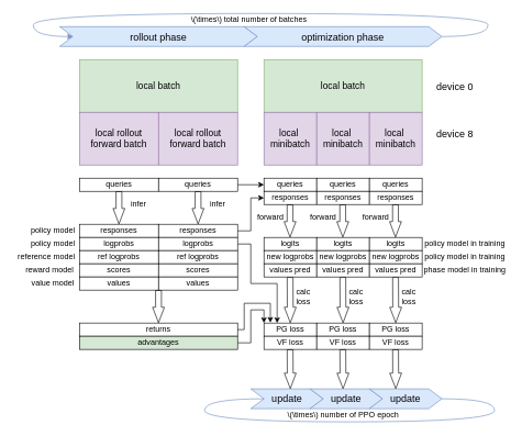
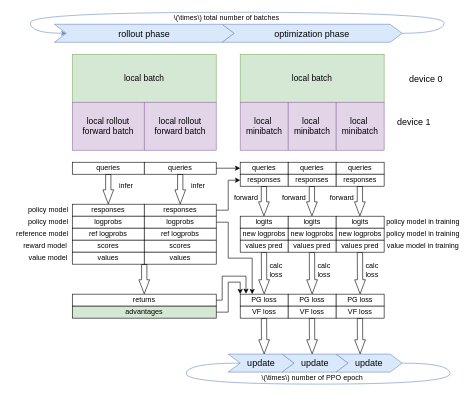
  <mxCell id="0" />
  <mxCell id="1" parent="0" />
  <mxCell id="2" value="local batch" style="rounded=0;whiteSpace=wrap;html=1;fillColor=#d5e8d4;strokeColor=#82b366;fontSize=14;" vertex="1" parent="1"><mxGeometry x="120" y="90" width="240" height="80" as="geometry" /></mxCell>
  <mxCell id="3" value="local rollout&lt;div&gt;forward batch&lt;/div&gt;" style="rounded=0;whiteSpace=wrap;html=1;fillColor=#e1d5e7;strokeColor=#9673a6;fontSize=14;" vertex="1" parent="1"><mxGeometry x="120" y="170" width="120" height="80" as="geometry" /></mxCell>
  <mxCell id="4" value="local rollout&lt;div&gt;forward batch&lt;/div&gt;" style="rounded=0;whiteSpace=wrap;html=1;fillColor=#e1d5e7;strokeColor=#9673a6;fontSize=14;" vertex="1" parent="1"><mxGeometry x="240" y="170" width="120" height="80" as="geometry" /></mxCell>
  <mxCell id="5" value="queries" style="rounded=0;whiteSpace=wrap;html=1;" vertex="1" parent="1"><mxGeometry x="120" y="270" width="120" height="20" as="geometry" /></mxCell>
  <mxCell id="6" value="" style="shape=flexArrow;endArrow=classic;html=1;rounded=0;exitX=0.5;exitY=1;exitDx=0;exitDy=0;endWidth=8.077;endSize=7.504;width=8.846;entryX=0.5;entryY=0;entryDx=0;entryDy=0;" edge="1" parent="1" source="5" target="7"><mxGeometry width="50" height="50" relative="1" as="geometry"><mxPoint x="190" y="330" as="sourcePoint" /><mxPoint x="180" y="340" as="targetPoint" /><Array as="points" /></mxGeometry></mxCell>
  <mxCell id="7" value="responses" style="rounded=0;whiteSpace=wrap;html=1;" vertex="1" parent="1"><mxGeometry x="120" y="340" width="120" height="20" as="geometry" /></mxCell>
  <mxCell id="8" value="logprobs" style="rounded=0;whiteSpace=wrap;html=1;" vertex="1" parent="1"><mxGeometry x="120" y="360" width="120" height="20" as="geometry" /></mxCell>
  <mxCell id="9" value="ref logprobs" style="rounded=0;whiteSpace=wrap;html=1;" vertex="1" parent="1"><mxGeometry x="120" y="380" width="120" height="20" as="geometry" /></mxCell>
  <mxCell id="10" value="local batch" style="rounded=0;whiteSpace=wrap;html=1;fillColor=#d5e8d4;strokeColor=#82b366;fontSize=14;" vertex="1" parent="1"><mxGeometry x="400" y="90" width="240" height="80" as="geometry" /></mxCell>
  <mxCell id="11" value="local&amp;nbsp;&lt;div&gt;minibatch&lt;/div&gt;" style="rounded=0;whiteSpace=wrap;html=1;fillColor=#e1d5e7;strokeColor=#9673a6;fontSize=14;" vertex="1" parent="1"><mxGeometry x="400" y="170" width="80" height="80" as="geometry" /></mxCell>
  <mxCell id="12" value="local&amp;nbsp;&lt;div&gt;minibatch&lt;/div&gt;" style="rounded=0;whiteSpace=wrap;html=1;fillColor=#e1d5e7;strokeColor=#9673a6;fontSize=14;" vertex="1" parent="1"><mxGeometry x="480" y="170" width="80" height="80" as="geometry" /></mxCell>
- <mxCell id="13" value="device 0" style="text;html=1;align=center;verticalAlign=middle;whiteSpace=wrap;rounded=0;fontSize=15;" vertex="1" parent="1"><mxGeometry x="640" y="117.5" width="100" height="25" as="geometry" /></mxCell>
- <mxCell id="14" value="device 8" style="text;html=1;align=center;verticalAlign=middle;whiteSpace=wrap;rounded=0;fontSize=15;" vertex="1" parent="1"><mxGeometry x="640" y="190" width="100" height="25" as="geometry" /></mxCell>
+ <mxCell id="13" value="device 0" style="text;html=1;align=center;verticalAlign=middle;whiteSpace=wrap;rounded=0;fontSize=15;" vertex="1" parent="1"><mxGeometry x="660" y="117.5" width="100" height="25" as="geometry" /></mxCell>
+ <mxCell id="14" value="device 1" style="text;html=1;align=center;verticalAlign=middle;whiteSpace=wrap;rounded=0;fontSize=15;" vertex="1" parent="1"><mxGeometry x="640" y="190" width="100" height="25" as="geometry" /></mxCell>
  <mxCell id="15" value="rollout phase" style="shape=step;perimeter=stepPerimeter;whiteSpace=wrap;html=1;fixedSize=1;fontSize=15;fillColor=#dae8fc;strokeColor=#6c8ebf;" vertex="1" parent="1"><mxGeometry x="90" y="40" width="300" height="30" as="geometry" /></mxCell>
  <mxCell id="16" style="edgeStyle=orthogonalEdgeStyle;rounded=0;orthogonalLoop=1;jettySize=auto;html=1;exitX=1;exitY=0.5;exitDx=0;exitDy=0;entryX=0;entryY=0.5;entryDx=0;entryDy=0;curved=1;endArrow=classic;startFill=0;fillColor=#dae8fc;strokeColor=#6c8ebf;" edge="1" parent="1" source="17" target="15"><mxGeometry relative="1" as="geometry"><Array as="points"><mxPoint x="740" y="55" /><mxPoint x="740" y="20" /><mxPoint x="50" y="20" /><mxPoint x="50" y="55" /></Array></mxGeometry></mxCell>
  <mxCell id="17" value="optimization phase" style="shape=step;perimeter=stepPerimeter;whiteSpace=wrap;html=1;fixedSize=1;fontSize=15;fillColor=#dae8fc;strokeColor=#6c8ebf;" vertex="1" parent="1"><mxGeometry x="370" y="40" width="300" height="30" as="geometry" /></mxCell>
  <mxCell id="18" style="edgeStyle=orthogonalEdgeStyle;rounded=0;orthogonalLoop=1;jettySize=auto;html=1;exitX=1;exitY=0.5;exitDx=0;exitDy=0;entryX=0;entryY=0.5;entryDx=0;entryDy=0;" edge="1" parent="1" source="19" target="36"><mxGeometry relative="1" as="geometry" /></mxCell>
  <mxCell id="19" value="queries" style="rounded=0;whiteSpace=wrap;html=1;" vertex="1" parent="1"><mxGeometry x="240" y="270" width="120" height="20" as="geometry" /></mxCell>
  <mxCell id="20" value="" style="shape=flexArrow;endArrow=classic;html=1;rounded=0;exitX=0.5;exitY=1;exitDx=0;exitDy=0;endWidth=8.077;endSize=7.504;width=8.846;entryX=0.5;entryY=0;entryDx=0;entryDy=0;" edge="1" parent="1" source="19" target="22"><mxGeometry width="50" height="50" relative="1" as="geometry"><mxPoint x="310" y="330" as="sourcePoint" /><mxPoint x="300" y="340" as="targetPoint" /><Array as="points" /></mxGeometry></mxCell>
  <mxCell id="21" style="edgeStyle=orthogonalEdgeStyle;rounded=0;orthogonalLoop=1;jettySize=auto;html=1;exitX=1;exitY=0.5;exitDx=0;exitDy=0;entryX=0;entryY=0.5;entryDx=0;entryDy=0;" edge="1" parent="1" source="22" target="37"><mxGeometry relative="1" as="geometry" /></mxCell>
  <mxCell id="22" value="responses" style="rounded=0;whiteSpace=wrap;html=1;" vertex="1" parent="1"><mxGeometry x="240" y="340" width="120" height="20" as="geometry" /></mxCell>
  <mxCell id="23" style="edgeStyle=orthogonalEdgeStyle;rounded=0;orthogonalLoop=1;jettySize=auto;html=1;exitX=1;exitY=0.5;exitDx=0;exitDy=0;entryX=0.25;entryY=0;entryDx=0;entryDy=0;" edge="1" parent="1" source="24" target="43"><mxGeometry relative="1" as="geometry"><Array as="points"><mxPoint x="380" y="370" /><mxPoint x="380" y="430" /><mxPoint x="420" y="430" /></Array></mxGeometry></mxCell>
  <mxCell id="24" value="logprobs" style="rounded=0;whiteSpace=wrap;html=1;" vertex="1" parent="1"><mxGeometry x="240" y="360" width="120" height="20" as="geometry" /></mxCell>
  <mxCell id="25" value="ref logprobs" style="rounded=0;whiteSpace=wrap;html=1;" vertex="1" parent="1"><mxGeometry x="240" y="380" width="120" height="20" as="geometry" /></mxCell>
  <mxCell id="26" value="scores" style="rounded=0;whiteSpace=wrap;html=1;" vertex="1" parent="1"><mxGeometry x="120" y="400" width="120" height="20" as="geometry" /></mxCell>
  <mxCell id="27" value="scores" style="rounded=0;whiteSpace=wrap;html=1;" vertex="1" parent="1"><mxGeometry x="240" y="400" width="120" height="20" as="geometry" /></mxCell>
  <mxCell id="28" value="values" style="rounded=0;whiteSpace=wrap;html=1;" vertex="1" parent="1"><mxGeometry x="120" y="420" width="120" height="20" as="geometry" /></mxCell>
  <mxCell id="29" value="values" style="rounded=0;whiteSpace=wrap;html=1;" vertex="1" parent="1"><mxGeometry x="240" y="420" width="120" height="20" as="geometry" /></mxCell>
  <mxCell id="30" value="infer" style="text;html=1;align=center;verticalAlign=middle;whiteSpace=wrap;rounded=0;" vertex="1" parent="1"><mxGeometry x="190" y="300" width="40" height="20" as="geometry" /></mxCell>
  <mxCell id="31" value="infer" style="text;html=1;align=center;verticalAlign=middle;whiteSpace=wrap;rounded=0;" vertex="1" parent="1"><mxGeometry x="310" y="300" width="40" height="20" as="geometry" /></mxCell>
  <mxCell id="32" value="" style="shape=flexArrow;endArrow=classic;html=1;rounded=0;exitX=0.5;exitY=1;exitDx=0;exitDy=0;endWidth=8.077;endSize=7.504;width=8.846;entryX=0.5;entryY=0;entryDx=0;entryDy=0;" edge="1" parent="1"><mxGeometry width="50" height="50" relative="1" as="geometry"><mxPoint x="240" y="440" as="sourcePoint" /><mxPoint x="240" y="490" as="targetPoint" /><Array as="points" /></mxGeometry></mxCell>
  <mxCell id="33" value="returns" style="rounded=0;whiteSpace=wrap;html=1;" vertex="1" parent="1"><mxGeometry x="120" y="490" width="240" height="20" as="geometry" /></mxCell>
  <mxCell id="34" style="edgeStyle=orthogonalEdgeStyle;rounded=0;orthogonalLoop=1;jettySize=auto;html=1;exitX=1;exitY=0.5;exitDx=0;exitDy=0;entryX=0;entryY=0;entryDx=0;entryDy=0;" edge="1" parent="1" source="35" target="43"><mxGeometry relative="1" as="geometry" /></mxCell>
  <mxCell id="35" value="advantages" style="rounded=0;whiteSpace=wrap;html=1;fillColor=#d5e8d4;" vertex="1" parent="1"><mxGeometry x="120" y="510" width="240" height="20" as="geometry" /></mxCell>
  <mxCell id="36" value="queries" style="rounded=0;whiteSpace=wrap;html=1;" vertex="1" parent="1"><mxGeometry x="400" y="270" width="80" height="20" as="geometry" /></mxCell>
  <mxCell id="37" value="responses" style="rounded=0;whiteSpace=wrap;html=1;" vertex="1" parent="1"><mxGeometry x="400" y="290" width="80" height="20" as="geometry" /></mxCell>
  <mxCell id="38" value="" style="shape=flexArrow;endArrow=classic;html=1;rounded=0;exitX=0.5;exitY=1;exitDx=0;exitDy=0;endWidth=8.077;endSize=7.504;width=8.846;entryX=0.5;entryY=0;entryDx=0;entryDy=0;" edge="1" parent="1"><mxGeometry width="50" height="50" relative="1" as="geometry"><mxPoint x="439.58" y="310" as="sourcePoint" /><mxPoint x="439.58" y="360" as="targetPoint" /><Array as="points" /></mxGeometry></mxCell>
  <mxCell id="39" value="forward" style="text;html=1;align=center;verticalAlign=middle;whiteSpace=wrap;rounded=0;" vertex="1" parent="1"><mxGeometry x="390" y="320" width="40" height="20" as="geometry" /></mxCell>
  <mxCell id="40" value="logits" style="rounded=0;whiteSpace=wrap;html=1;" vertex="1" parent="1"><mxGeometry x="400" y="360" width="80" height="20" as="geometry" /></mxCell>
  <mxCell id="41" value="local&amp;nbsp;&lt;div&gt;minibatch&lt;/div&gt;" style="rounded=0;whiteSpace=wrap;html=1;fillColor=#e1d5e7;strokeColor=#9673a6;fontSize=14;" vertex="1" parent="1"><mxGeometry x="560" y="170" width="80" height="80" as="geometry" /></mxCell>
  <mxCell id="42" value="new logprobs" style="rounded=0;whiteSpace=wrap;html=1;" vertex="1" parent="1"><mxGeometry x="400" y="380" width="80" height="20" as="geometry" /></mxCell>
  <mxCell id="43" value="PG loss" style="rounded=0;whiteSpace=wrap;html=1;" vertex="1" parent="1"><mxGeometry x="400" y="490" width="80" height="20" as="geometry" /></mxCell>
  <mxCell id="44" value="VF loss" style="rounded=0;whiteSpace=wrap;html=1;" vertex="1" parent="1"><mxGeometry x="400" y="510" width="80" height="20" as="geometry" /></mxCell>
  <mxCell id="45" value="queries" style="rounded=0;whiteSpace=wrap;html=1;" vertex="1" parent="1"><mxGeometry x="480" y="270" width="80" height="20" as="geometry" /></mxCell>
  <mxCell id="46" value="responses" style="rounded=0;whiteSpace=wrap;html=1;" vertex="1" parent="1"><mxGeometry x="480" y="290" width="80" height="20" as="geometry" /></mxCell>
  <mxCell id="47" value="" style="shape=flexArrow;endArrow=classic;html=1;rounded=0;exitX=0.5;exitY=1;exitDx=0;exitDy=0;endWidth=8.077;endSize=7.504;width=8.846;entryX=0.5;entryY=0;entryDx=0;entryDy=0;" edge="1" parent="1"><mxGeometry width="50" height="50" relative="1" as="geometry"><mxPoint x="519.58" y="310" as="sourcePoint" /><mxPoint x="519.58" y="360" as="targetPoint" /><Array as="points" /></mxGeometry></mxCell>
  <mxCell id="48" value="forward" style="text;html=1;align=center;verticalAlign=middle;whiteSpace=wrap;rounded=0;" vertex="1" parent="1"><mxGeometry x="470" y="320" width="40" height="20" as="geometry" /></mxCell>
  <mxCell id="49" value="logits" style="rounded=0;whiteSpace=wrap;html=1;" vertex="1" parent="1"><mxGeometry x="480" y="360" width="80" height="20" as="geometry" /></mxCell>
  <mxCell id="50" value="new logprobs" style="rounded=0;whiteSpace=wrap;html=1;" vertex="1" parent="1"><mxGeometry x="480" y="380" width="80" height="20" as="geometry" /></mxCell>
  <mxCell id="51" value="PG loss" style="rounded=0;whiteSpace=wrap;html=1;" vertex="1" parent="1"><mxGeometry x="480" y="490" width="80" height="20" as="geometry" /></mxCell>
  <mxCell id="52" value="VF loss" style="rounded=0;whiteSpace=wrap;html=1;" vertex="1" parent="1"><mxGeometry x="480" y="510" width="80" height="20" as="geometry" /></mxCell>
  <mxCell id="53" value="queries" style="rounded=0;whiteSpace=wrap;html=1;" vertex="1" parent="1"><mxGeometry x="560" y="270" width="80" height="20" as="geometry" /></mxCell>
  <mxCell id="54" value="responses" style="rounded=0;whiteSpace=wrap;html=1;" vertex="1" parent="1"><mxGeometry x="560" y="290" width="80" height="20" as="geometry" /></mxCell>
  <mxCell id="55" value="" style="shape=flexArrow;endArrow=classic;html=1;rounded=0;exitX=0.5;exitY=1;exitDx=0;exitDy=0;endWidth=8.077;endSize=7.504;width=8.846;entryX=0.5;entryY=0;entryDx=0;entryDy=0;" edge="1" parent="1"><mxGeometry width="50" height="50" relative="1" as="geometry"><mxPoint x="599.58" y="310" as="sourcePoint" /><mxPoint x="599.58" y="360" as="targetPoint" /><Array as="points" /></mxGeometry></mxCell>
  <mxCell id="56" value="forward" style="text;html=1;align=center;verticalAlign=middle;whiteSpace=wrap;rounded=0;" vertex="1" parent="1"><mxGeometry x="550" y="320" width="40" height="20" as="geometry" /></mxCell>
  <mxCell id="57" value="logits" style="rounded=0;whiteSpace=wrap;html=1;" vertex="1" parent="1"><mxGeometry x="560" y="360" width="80" height="20" as="geometry" /></mxCell>
  <mxCell id="58" value="new logprobs" style="rounded=0;whiteSpace=wrap;html=1;" vertex="1" parent="1"><mxGeometry x="560" y="380" width="80" height="20" as="geometry" /></mxCell>
  <mxCell id="59" value="PG loss" style="rounded=0;whiteSpace=wrap;html=1;" vertex="1" parent="1"><mxGeometry x="560" y="490" width="80" height="20" as="geometry" /></mxCell>
  <mxCell id="60" value="VF loss" style="rounded=0;whiteSpace=wrap;html=1;" vertex="1" parent="1"><mxGeometry x="560" y="510" width="80" height="20" as="geometry" /></mxCell>
  <mxCell id="61" value="" style="shape=flexArrow;endArrow=classic;html=1;rounded=0;exitX=0.5;exitY=1;exitDx=0;exitDy=0;endWidth=8.077;endSize=7.504;width=8.846;" edge="1" parent="1"><mxGeometry width="50" height="50" relative="1" as="geometry"><mxPoint x="439.66" y="420" as="sourcePoint" /><mxPoint x="440" y="490" as="targetPoint" /><Array as="points" /></mxGeometry></mxCell>
  <mxCell id="62" value="" style="shape=flexArrow;endArrow=classic;html=1;rounded=0;exitX=0.5;exitY=1;exitDx=0;exitDy=0;endWidth=8.077;endSize=7.504;width=8.846;" edge="1" parent="1"><mxGeometry width="50" height="50" relative="1" as="geometry"><mxPoint x="519.66" y="420" as="sourcePoint" /><mxPoint x="520" y="490" as="targetPoint" /><Array as="points" /></mxGeometry></mxCell>
  <mxCell id="63" value="" style="shape=flexArrow;endArrow=classic;html=1;rounded=0;endWidth=8.077;endSize=7.504;width=8.846;entryX=0.5;entryY=0;entryDx=0;entryDy=0;" edge="1" parent="1" target="59"><mxGeometry width="50" height="50" relative="1" as="geometry"><mxPoint x="599.66" y="420" as="sourcePoint" /><mxPoint x="599.66" y="480" as="targetPoint" /><Array as="points" /></mxGeometry></mxCell>
  <mxCell id="64" value="values pred" style="rounded=0;whiteSpace=wrap;html=1;" vertex="1" parent="1"><mxGeometry x="400" y="400" width="80" height="20" as="geometry" /></mxCell>
  <mxCell id="65" value="values pred" style="rounded=0;whiteSpace=wrap;html=1;" vertex="1" parent="1"><mxGeometry x="480" y="400" width="80" height="20" as="geometry" /></mxCell>
  <mxCell id="66" value="values pred" style="rounded=0;whiteSpace=wrap;html=1;" vertex="1" parent="1"><mxGeometry x="560" y="400" width="80" height="20" as="geometry" /></mxCell>
  <mxCell id="67" value="update" style="shape=step;perimeter=stepPerimeter;whiteSpace=wrap;html=1;fixedSize=1;fontSize=15;fillColor=#dae8fc;strokeColor=#6c8ebf;" vertex="1" parent="1"><mxGeometry x="380" y="590" width="110" height="30" as="geometry" /></mxCell>
  <mxCell id="68" value="update" style="shape=step;perimeter=stepPerimeter;whiteSpace=wrap;html=1;fixedSize=1;fontSize=15;fillColor=#dae8fc;strokeColor=#6c8ebf;" vertex="1" parent="1"><mxGeometry x="470" y="590" width="110" height="30" as="geometry" /></mxCell>
  <mxCell id="69" style="edgeStyle=orthogonalEdgeStyle;rounded=0;orthogonalLoop=1;jettySize=auto;html=1;exitX=1;exitY=0.5;exitDx=0;exitDy=0;entryX=0;entryY=0.5;entryDx=0;entryDy=0;curved=1;endArrow=none;startFill=0;fillColor=#dae8fc;strokeColor=#6c8ebf;" edge="1" parent="1" source="70" target="67"><mxGeometry relative="1" as="geometry"><Array as="points"><mxPoint x="750" y="605" /><mxPoint x="750" y="640" /><mxPoint x="310" y="640" /><mxPoint x="310" y="605" /></Array></mxGeometry></mxCell>
  <mxCell id="70" value="update" style="shape=step;perimeter=stepPerimeter;whiteSpace=wrap;html=1;fixedSize=1;fontSize=15;fillColor=#dae8fc;strokeColor=#6c8ebf;" vertex="1" parent="1"><mxGeometry x="560" y="590" width="110" height="30" as="geometry" /></mxCell>
  <mxCell id="71" value="" style="shape=flexArrow;endArrow=classic;html=1;rounded=0;exitX=0.5;exitY=1;exitDx=0;exitDy=0;endWidth=8.077;endSize=7.504;width=8.846;" edge="1" parent="1"><mxGeometry width="50" height="50" relative="1" as="geometry"><mxPoint x="439.66" y="530" as="sourcePoint" /><mxPoint x="440" y="590" as="targetPoint" /><Array as="points" /></mxGeometry></mxCell>
  <mxCell id="72" value="" style="shape=flexArrow;endArrow=classic;html=1;rounded=0;exitX=0.5;exitY=1;exitDx=0;exitDy=0;endWidth=8.077;endSize=7.504;width=8.846;" edge="1" parent="1"><mxGeometry width="50" height="50" relative="1" as="geometry"><mxPoint x="519.66" y="530" as="sourcePoint" /><mxPoint x="520" y="590" as="targetPoint" /><Array as="points" /></mxGeometry></mxCell>
  <mxCell id="73" value="" style="shape=flexArrow;endArrow=classic;html=1;rounded=0;exitX=0.5;exitY=1;exitDx=0;exitDy=0;endWidth=8.077;endSize=7.504;width=8.846;" edge="1" parent="1"><mxGeometry width="50" height="50" relative="1" as="geometry"><mxPoint x="599.66" y="530" as="sourcePoint" /><mxPoint x="600" y="590" as="targetPoint" /><Array as="points" /></mxGeometry></mxCell>
  <mxCell id="74" style="edgeStyle=orthogonalEdgeStyle;rounded=0;orthogonalLoop=1;jettySize=auto;html=1;exitX=1;exitY=0.5;exitDx=0;exitDy=0;entryX=0.121;entryY=-0.031;entryDx=0;entryDy=0;entryPerimeter=0;" edge="1" parent="1" source="33" target="43"><mxGeometry relative="1" as="geometry"><Array as="points"><mxPoint x="370" y="500" /><mxPoint x="370" y="460" /><mxPoint x="410" y="460" /></Array></mxGeometry></mxCell>
  <mxCell id="75" value="calc&lt;div&gt;loss&lt;/div&gt;" style="text;html=1;align=center;verticalAlign=middle;whiteSpace=wrap;rounded=0;" vertex="1" parent="1"><mxGeometry x="440" y="440" width="40" height="20" as="geometry" /></mxCell>
  <mxCell id="76" value="calc&lt;div&gt;loss&lt;/div&gt;" style="text;html=1;align=center;verticalAlign=middle;whiteSpace=wrap;rounded=0;" vertex="1" parent="1"><mxGeometry x="520" y="440" width="40" height="20" as="geometry" /></mxCell>
  <mxCell id="77" value="calc&lt;div&gt;loss&lt;/div&gt;" style="text;html=1;align=center;verticalAlign=middle;whiteSpace=wrap;rounded=0;" vertex="1" parent="1"><mxGeometry x="600" y="440" width="40" height="20" as="geometry" /></mxCell>
  <mxCell id="78" value="\(\times\) total number of batches" style="text;html=1;align=center;verticalAlign=middle;whiteSpace=wrap;rounded=0;" vertex="1" parent="1"><mxGeometry x="275" y="20" width="205" height="20" as="geometry" /></mxCell>
  <mxCell id="79" value="\(\times\) number of PPO epoch" style="text;html=1;align=center;verticalAlign=middle;whiteSpace=wrap;rounded=0;" vertex="1" parent="1"><mxGeometry x="417.5" y="620" width="205" height="20" as="geometry" /></mxCell>
  <mxCell id="80" value="policy model" style="text;html=1;align=center;verticalAlign=middle;whiteSpace=wrap;rounded=0;" vertex="1" parent="1"><mxGeometry y="342.5" width="80" height="15" as="geometry" x="40" /></mxCell>
  <mxCell id="81" value="policy model" style="text;html=1;align=center;verticalAlign=middle;whiteSpace=wrap;rounded=0;" vertex="1" parent="1"><mxGeometry y="362.5" width="80" height="15" as="geometry" x="40" /></mxCell>
  <mxCell id="82" value="reference model" style="text;html=1;align=center;verticalAlign=middle;whiteSpace=wrap;rounded=0;" vertex="1" parent="1"><mxGeometry x="20" y="382.5" width="100" height="15" as="geometry" /></mxCell>
  <mxCell id="83" value="reward model" style="text;html=1;align=center;verticalAlign=middle;whiteSpace=wrap;rounded=0;" vertex="1" parent="1"><mxGeometry x="30" y="402.5" width="90" height="15" as="geometry" /></mxCell>
  <mxCell id="84" value="value model" style="text;html=1;align=center;verticalAlign=middle;whiteSpace=wrap;rounded=0;" vertex="1" parent="1"><mxGeometry x="35" y="422.5" width="90" height="15" as="geometry" /></mxCell>
  <mxCell id="85" value="policy model in training" style="text;html=1;align=center;verticalAlign=middle;whiteSpace=wrap;rounded=0;" vertex="1" parent="1"><mxGeometry x="640" y="362.5" width="130" height="15" as="geometry" /></mxCell>
  <mxCell id="86" value="policy model in training" style="text;html=1;align=center;verticalAlign=middle;whiteSpace=wrap;rounded=0;" vertex="1" parent="1"><mxGeometry x="640" y="382.5" width="130" height="15" as="geometry" /></mxCell>
- <mxCell id="87" value="phase model in training" style="text;html=1;align=center;verticalAlign=middle;whiteSpace=wrap;rounded=0;" vertex="1" parent="1"><mxGeometry x="640" y="402.5" width="130" height="15" as="geometry" /></mxCell>
+ <mxCell id="87" value="value model in training" style="text;html=1;align=center;verticalAlign=middle;whiteSpace=wrap;rounded=0;" vertex="1" parent="1"><mxGeometry x="640" y="402.5" width="130" height="15" as="geometry" /></mxCell>
